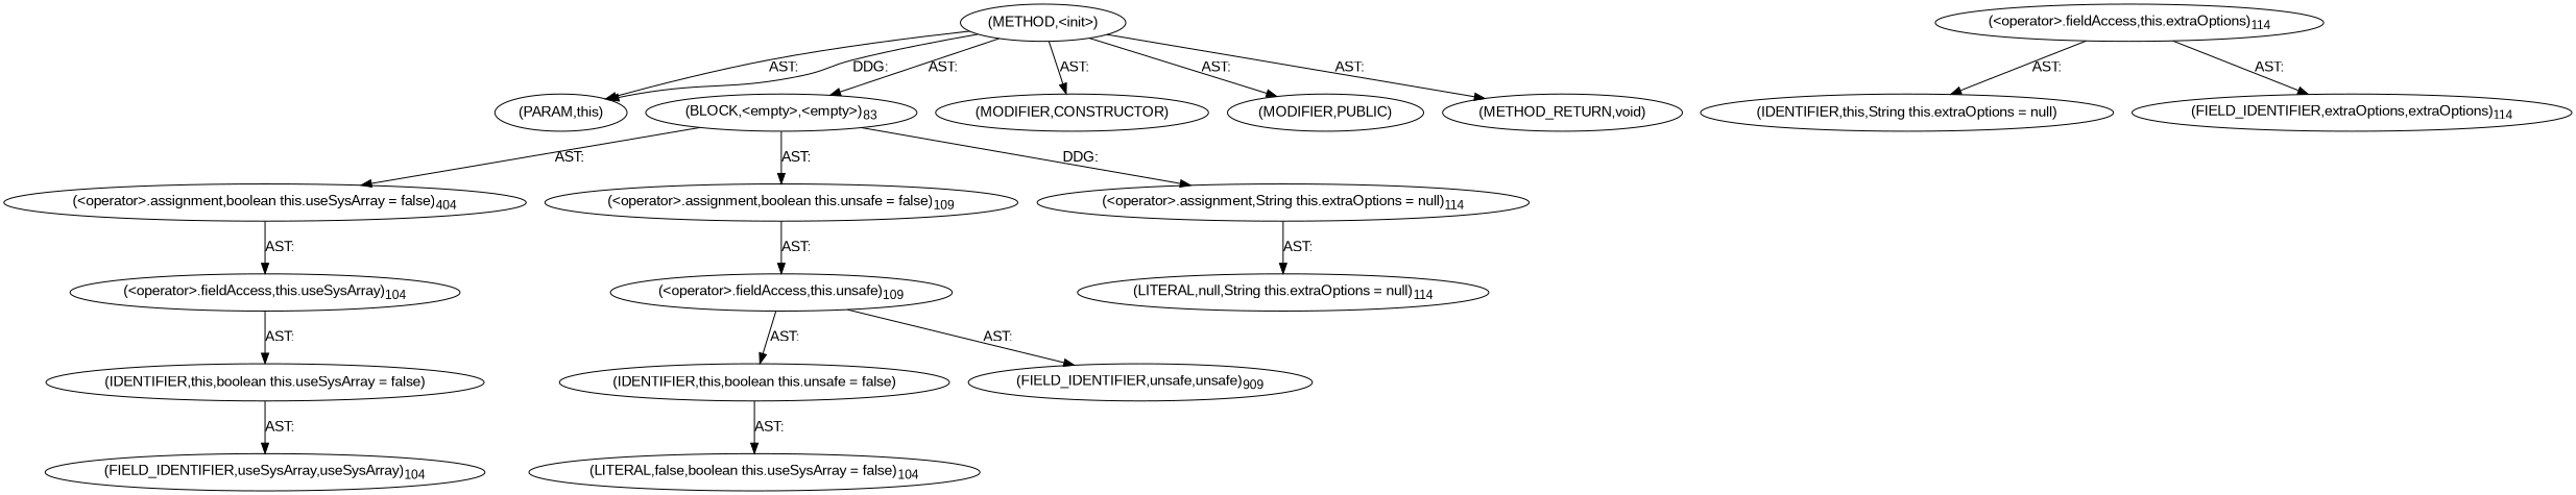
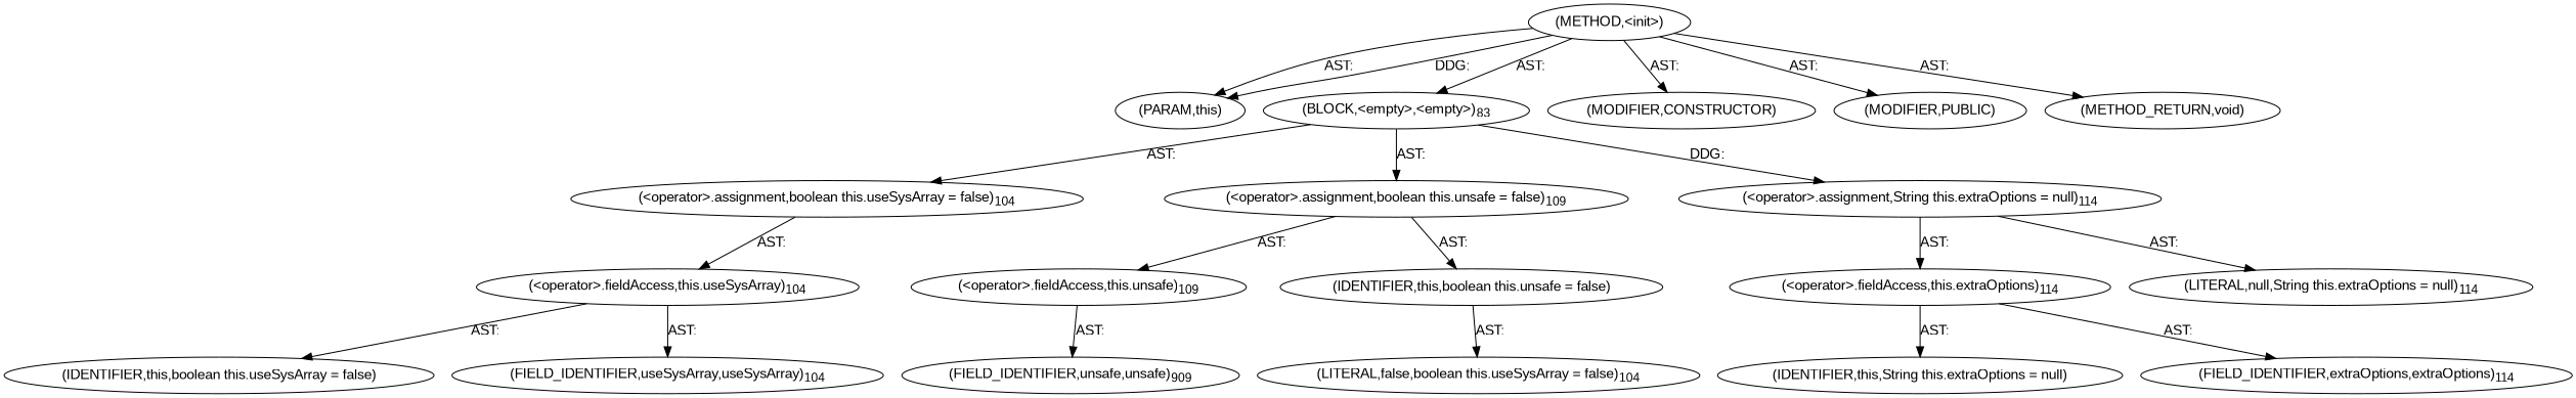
  digraph {
    fontname="Liberation Sans"
    node [fontname="Liberation Sans"]
    edge [fontname="Liberation Sans"]
    n1 [label=<(METHOD,&lt;init&gt;)>]
    n2 [label=<(PARAM,this)>]
    n3 [label=<(BLOCK,&lt;empty&gt;,&lt;empty&gt;)<SUB>83</SUB>>]
    n4 [label=<(MODIFIER,CONSTRUCTOR)>]
    n5 [label=<(MODIFIER,PUBLIC)>]
    n6 [label=<(METHOD_RETURN,void)>]
-   n7 [label=<(&lt;operator&gt;.assignment,boolean this.useSysArray = false)<SUB>404</SUB>>]
+   n7 [label=<(&lt;operator&gt;.assignment,boolean this.useSysArray = false)<SUB>104</SUB>>]
    n8 [label=<(&lt;operator&gt;.assignment,boolean this.unsafe = false)<SUB>109</SUB>>]
    n9 [label=<(&lt;operator&gt;.assignment,String this.extraOptions = null)<SUB>114</SUB>>]
    n10 [label=<(&lt;operator&gt;.fieldAccess,this.useSysArray)<SUB>104</SUB>>]
    n11 [label=<(&lt;operator&gt;.fieldAccess,this.unsafe)<SUB>109</SUB>>]
    n12 [label=<(&lt;operator&gt;.fieldAccess,this.extraOptions)<SUB>114</SUB>>]
    n13 [label=<(LITERAL,null,String this.extraOptions = null)<SUB>114</SUB>>]
    n14 [label=<(IDENTIFIER,this,boolean this.useSysArray = false)>]
    n15 [label=<(FIELD_IDENTIFIER,useSysArray,useSysArray)<SUB>104</SUB>>]
    n16 [label=<(LITERAL,false,boolean this.useSysArray = false)<SUB>104</SUB>>]
    n17 [label=<(IDENTIFIER,this,boolean this.unsafe = false)>]
    n18 [label=<(FIELD_IDENTIFIER,unsafe,unsafe)<SUB>909</SUB>>]
    n19 [label=<(IDENTIFIER,this,String this.extraOptions = null)>]
    n20 [label=<(FIELD_IDENTIFIER,extraOptions,extraOptions)<SUB>114</SUB>>]
    n1 -> n2 [label="AST: "]
    n1 -> n2 [label="DDG: "]
    n1 -> n3 [label="AST: "]
    n1 -> n4 [label="AST: "]
    n1 -> n5 [label="AST: "]
    n1 -> n6 [label="AST: "]
    n3 -> n7 [label="AST: "]
    n3 -> n8 [label="AST: "]
    n3 -> n9 [label="DDG: "]
    n7 -> n10 [label="AST: "]
    n8 -> n11 [label="AST: "]
+   n9 -> n12 [label="AST: "]
    n9 -> n13 [label="AST: "]
    n10 -> n14 [label="AST: "]
-   n14 -> n15 [label="AST: "]
-   n11 -> n17 [label="AST: "]
+   n10 -> n15 [label="AST: "]
+   n8 -> n17 [label="AST: "]
    n11 -> n18 [label="AST: "]
    n12 -> n19 [label="AST: "]
    n12 -> n20 [label="AST: "]
    n17 -> n16 [label="AST: "]
  }
